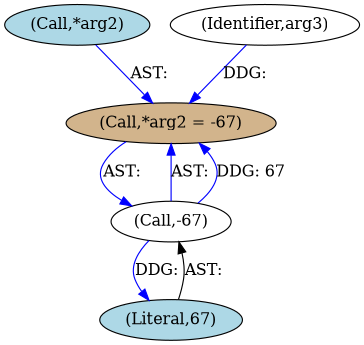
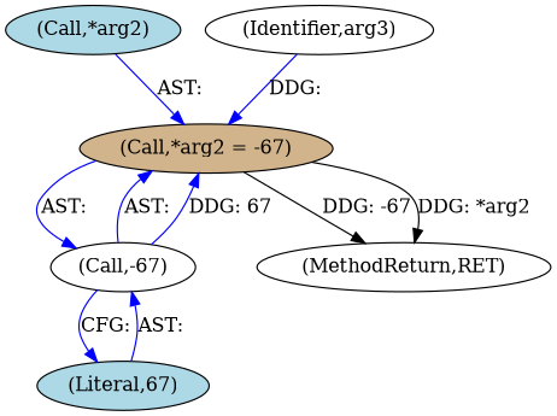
  digraph {
    fontname="DejaVu Serif"
    node [fillcolor=white fontname="DejaVu Serif" style=filled]
    edge [color=blue fontname="DejaVu Serif"]
    n1 [fillcolor=tan label="(Call,*arg2 = -67)"]
    n2 [label="(Call,-67)"]
+   n3 [label="(MethodReturn,RET)"]
    n4 [fillcolor=lightblue label="(Literal,67)"]
    n5 [fillcolor=lightblue label="(Call,*arg2)"]
    n6 [label="(Identifier,arg3)"]
    n1 -> n2 [label="AST: "]
+   n1 -> n3 [color=black label="DDG: -67"]
+   n1 -> n3 [color=black label="DDG: *arg2"]
    n2 -> n1 [label="AST: "]
    n2 -> n1 [label="DDG: 67"]
-   n2 -> n4 [label="DDG: "]
-   n4 -> n2 [color=black label="AST: "]
+   n2 -> n4 [label="CFG: "]
+   n4 -> n2 [label="AST: "]
    n5 -> n1 [label="AST: "]
    n6 -> n1 [label="DDG: "]
  }
